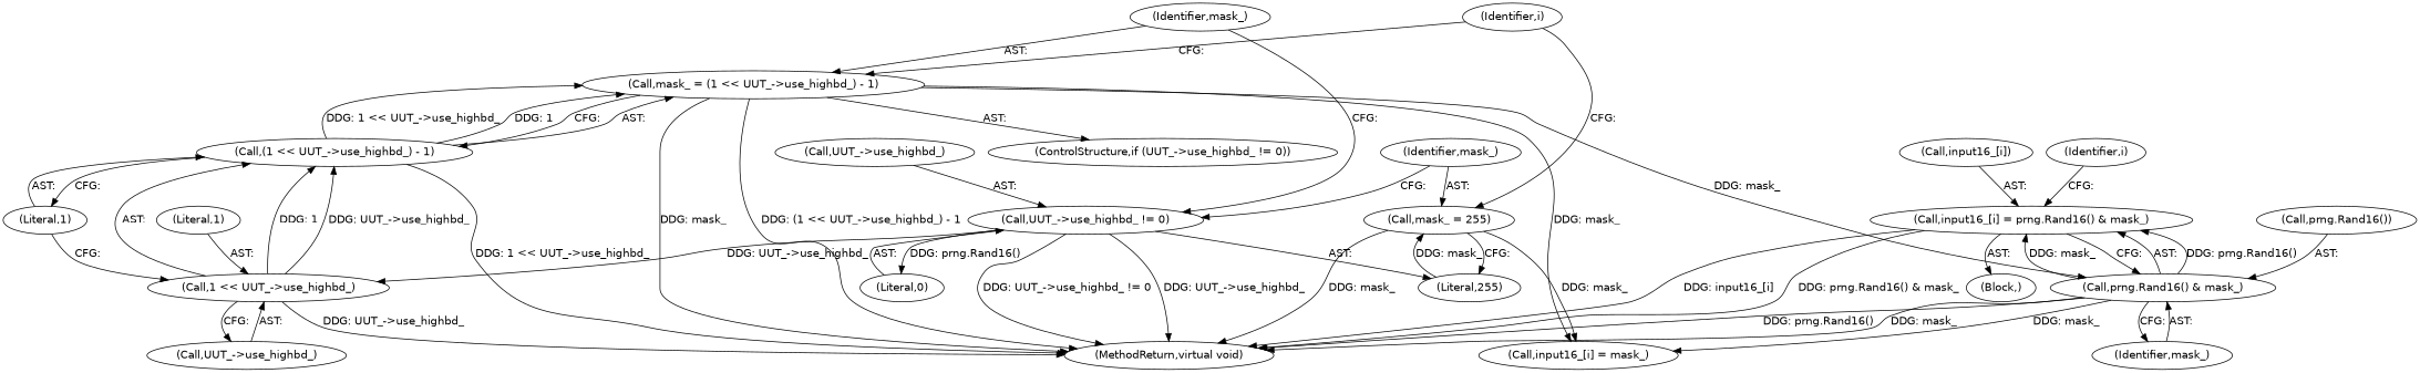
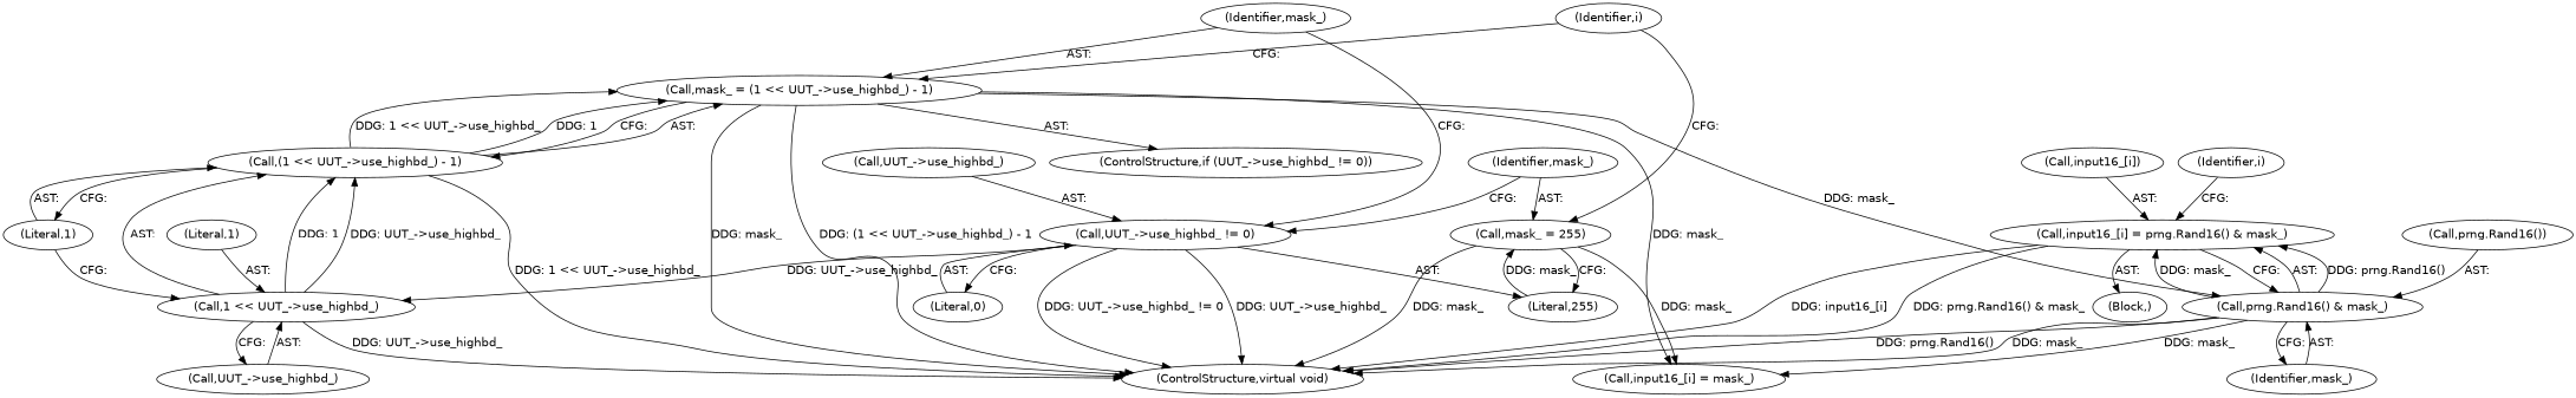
  digraph {
    fontname="DejaVu Sans"
    node [fontname="DejaVu Sans"]
    edge [fontname="DejaVu Sans"]
    n1 [label="(Call,input16_[i] = prng.Rand16() & mask_)"]
    n2 [label="(Call,prng.Rand16() & mask_)"]
    n3 [label="(Block,)"]
-   n4 [label="(MethodReturn,virtual void)"]
+   n4 [label="(ControlStructure,virtual void)"]
    n5 [label="(Identifier,mask_)"]
    n6 [label="(Call,input16_[i] = mask_)"]
    n7 [label="(Call,mask_ = (1 << UUT_->use_highbd_) - 1)"]
    n8 [label="(Call,(1 << UUT_->use_highbd_) - 1)"]
    n9 [label="(ControlStructure,if (UUT_->use_highbd_ != 0))"]
    n10 [label="(Literal,1)"]
    n11 [label="(Call,1 << UUT_->use_highbd_)"]
    n12 [label="(Call,UUT_->use_highbd_)"]
    n13 [label="(Call,UUT_->use_highbd_ != 0)"]
    n14 [label="(Literal,0)"]
    n15 [label="(Literal,255)"]
    n16 [label="(Call,mask_ = 255)"]
    n17 [label="(Call,input16_[i])"]
    n18 [label="(Literal,1)"]
    n19 [label="(Call,UUT_->use_highbd_)"]
    n20 [label="(Call,prng.Rand16())"]
    n21 [label="(Identifier,i)"]
    n22 [label="(Identifier,mask_)"]
    n23 [label="(Identifier,i)"]
    n24 [label="(Identifier,mask_)"]
    n1 -> n2 [label="CFG: "]
    n1 -> n3 [label="AST: "]
    n1 -> n4 [label="DDG: input16_[i]"]
    n1 -> n4 [label="DDG: prng.Rand16() & mask_"]
    n2 -> n1 [label="AST: "]
    n2 -> n1 [label="DDG: prng.Rand16()"]
    n2 -> n1 [label="DDG: mask_"]
    n2 -> n4 [label="DDG: prng.Rand16()"]
    n2 -> n4 [label="DDG: mask_"]
    n2 -> n5 [label="CFG: "]
    n2 -> n6 [label="DDG: mask_"]
    n5 -> n2 [label="AST: "]
    n7 -> n2 [label="DDG: mask_"]
    n7 -> n4 [label="DDG: mask_"]
    n7 -> n4 [label="DDG: (1 << UUT_->use_highbd_) - 1"]
    n7 -> n6 [label="DDG: mask_"]
    n7 -> n8 [label="CFG: "]
    n7 -> n9 [label="AST: "]
    n8 -> n4 [label="DDG: 1 << UUT_->use_highbd_"]
    n8 -> n7 [label="AST: "]
    n8 -> n7 [label="DDG: 1 << UUT_->use_highbd_"]
    n8 -> n7 [label="DDG: 1"]
    n8 -> n10 [label="CFG: "]
    n10 -> n8 [label="AST: "]
    n10 -> n11 [label="CFG: "]
    n11 -> n4 [label="DDG: UUT_->use_highbd_"]
    n11 -> n8 [label="AST: "]
    n11 -> n8 [label="DDG: 1"]
    n11 -> n8 [label="DDG: UUT_->use_highbd_"]
    n11 -> n12 [label="CFG: "]
    n12 -> n11 [label="AST: "]
    n13 -> n4 [label="DDG: UUT_->use_highbd_ != 0"]
    n13 -> n4 [label="DDG: UUT_->use_highbd_"]
    n13 -> n11 [label="DDG: UUT_->use_highbd_"]
-   n13 -> n14 [label="DDG: prng.Rand16()"]
+   n13 -> n14 [label="CFG: "]
    n13 -> n15 [label="AST: "]
    n14 -> n13 [label="AST: "]
    n15 -> n16 [label="DDG: mask_"]
    n16 -> n4 [label="DDG: mask_"]
    n16 -> n6 [label="DDG: mask_"]
    n16 -> n15 [label="CFG: "]
    n17 -> n1 [label="AST: "]
    n18 -> n11 [label="AST: "]
    n19 -> n13 [label="AST: "]
    n20 -> n2 [label="AST: "]
    n21 -> n1 [label="CFG: "]
    n22 -> n13 [label="CFG: "]
    n22 -> n16 [label="AST: "]
    n23 -> n7 [label="CFG: "]
    n23 -> n16 [label="CFG: "]
    n24 -> n7 [label="AST: "]
    n24 -> n13 [label="CFG: "]
  }
